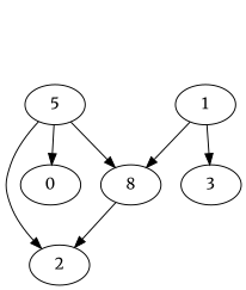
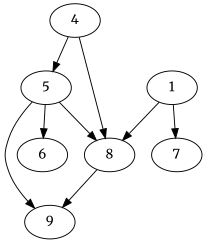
  digraph {
    "Duplicate states"=0
    GraphType=Random
    "Max states in OPEN"=0
    Modes="120000ms; topo-ordered tasks, ; Pruning: task equivalence, fixed order ready list, ; F-value: ; Optimisation: best schedule length (SL) optimisation on equal, "
    NumberOfTasks=10
    "Pruned using list schedule length"=13
    "States removed from OPEN"=0
    TargetSystem="Homogeneous-4"
    "Time to schedule (ms)"=99
    "Total idle time"=32
    "Total schedule length"=62
    "Total sequential time"=62
    "Total states created"=23
    fontname=Merriweather
    node [Processor=0 Weight=7 fontname=Merriweather]
    edge [Weight=39 fontname=Merriweather]
+   4 ["Finish time"=17 "Start time"=10]
    8 ["Finish time"=57 "Start time"=47 Weight=10]
    5 ["Finish time"=34 "Start time"=27]
-   6 ["Finish time"=43 "Start time"=38 Weight=5 label=0]
-   9 ["Finish time"=62 "Start time"=57 Weight=5 label=2]
+   6 ["Finish time"=43 "Start time"=38 Weight=5]
+   9 ["Finish time"=62 "Start time"=57 Weight=5]
    1 ["Finish time"=27 "Start time"=17 Weight=10]
-   3 ["Finish time"=38 "Start time"=34 Weight=4]
+   3 ["Finish time"=38 "Start time"=34 Weight=4 label=7]
+   4 -> 8
+   4 -> 5 [Weight=33]
    8 -> 9 [Weight=22]
    5 -> 8 [Weight=50]
    5 -> 6 [Weight=17]
    5 -> 9 [Weight=22]
    1 -> 8 [Weight=17]
    1 -> 3
  }
